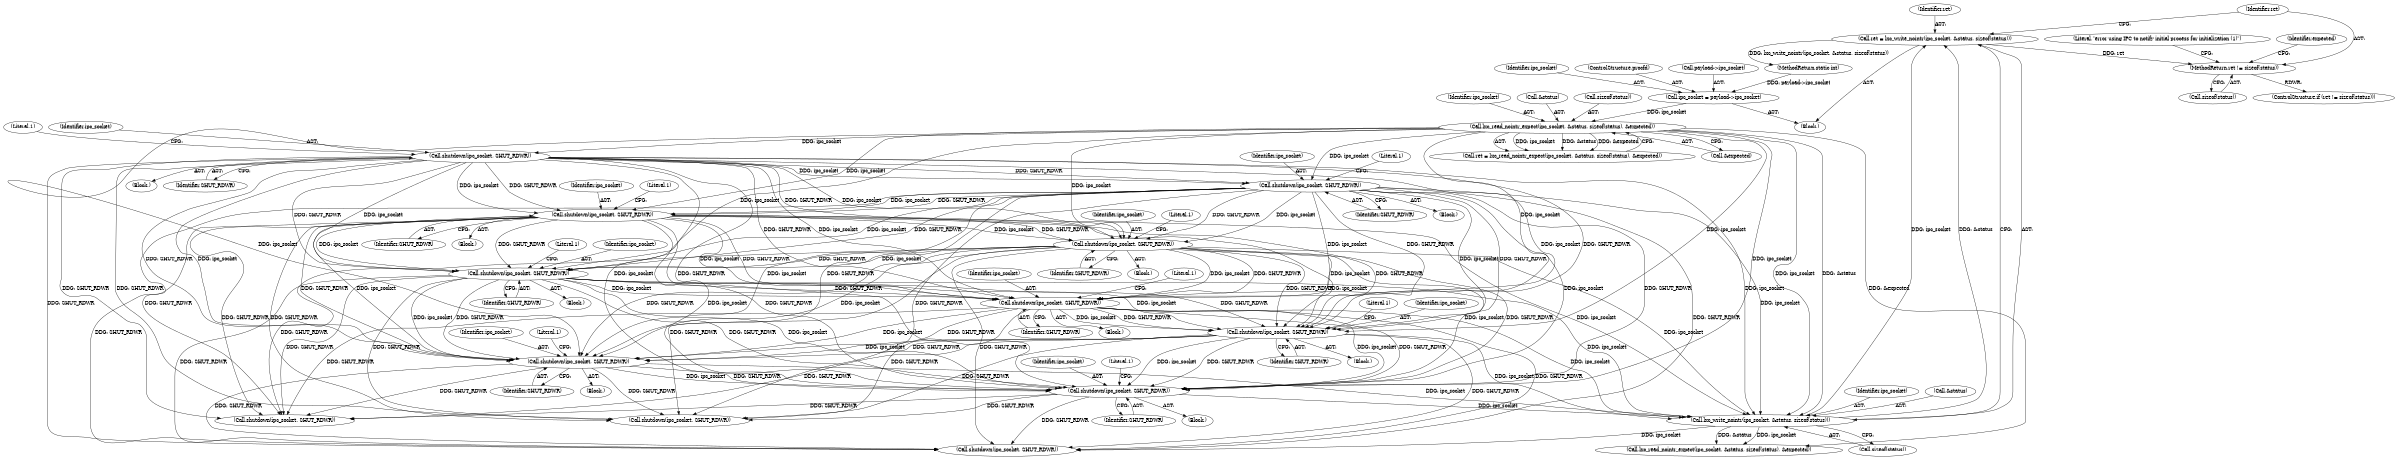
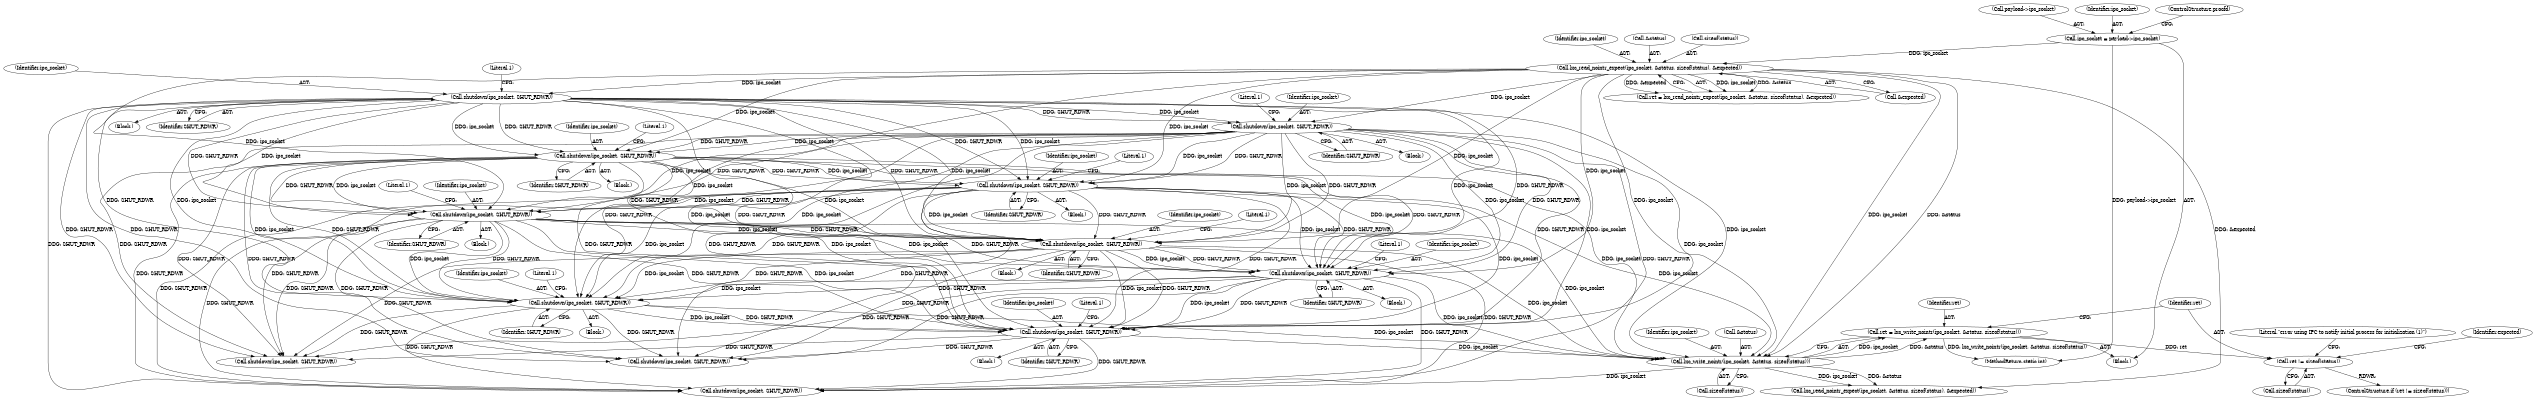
  digraph {
-   n1 [label="(MethodReturn,ret != sizeof(status))"]
+   n1 [label="(Call,ret != sizeof(status))"]
    n2 [label="(Call,sizeof(status))"]
    n3 [label="(ControlStructure,if (ret != sizeof(status)))"]
    n4 [label="(MethodReturn,static int)"]
    n5 [label="(Call,ret = lxc_write_nointr(ipc_socket, &status, sizeof(status)))"]
    n6 [label="(Call,lxc_write_nointr(ipc_socket, &status, sizeof(status)))"]
    n7 [label="(Block,)"]
    n8 [label="(Call,lxc_read_nointr_expect(ipc_socket, &status, sizeof(status), &expected))"]
    n9 [label="(Call,sizeof(status))"]
    n10 [label="(Call,shutdown(ipc_socket, SHUT_RDWR))"]
    n11 [label="(Call,shutdown(ipc_socket, SHUT_RDWR))"]
    n12 [label="(Call,shutdown(ipc_socket, SHUT_RDWR))"]
    n13 [label="(Call,shutdown(ipc_socket, SHUT_RDWR))"]
    n14 [label="(Call,shutdown(ipc_socket, SHUT_RDWR))"]
    n15 [label="(Block,)"]
    n16 [label="(Call,shutdown(ipc_socket, SHUT_RDWR))"]
    n17 [label="(Call,shutdown(ipc_socket, SHUT_RDWR))"]
    n18 [label="(Identifier,SHUT_RDWR)"]
    n19 [label="(Identifier,SHUT_RDWR)"]
    n20 [label="(Block,)"]
    n21 [label="(Identifier,SHUT_RDWR)"]
    n22 [label="(Block,)"]
    n23 [label="(Identifier,SHUT_RDWR)"]
    n24 [label="(Block,)"]
    n25 [label="(Call,lxc_read_nointr_expect(ipc_socket, &status, sizeof(status), &expected))"]
    n26 [label="(Call,shutdown(ipc_socket, SHUT_RDWR))"]
    n27 [label="(Call,shutdown(ipc_socket, SHUT_RDWR))"]
    n28 [label="(Call,shutdown(ipc_socket, SHUT_RDWR))"]
    n29 [label="(Call,shutdown(ipc_socket, SHUT_RDWR))"]
    n30 [label="(Call,shutdown(ipc_socket, SHUT_RDWR))"]
    n31 [label="(Call,ret = lxc_read_nointr_expect(ipc_socket, &status, sizeof(status), &expected))"]
    n32 [label="(Call,&expected)"]
    n33 [label="(Identifier,SHUT_RDWR)"]
    n34 [label="(Block,)"]
    n35 [label="(Identifier,SHUT_RDWR)"]
    n36 [label="(Block,)"]
    n37 [label="(Block,)"]
    n38 [label="(Identifier,SHUT_RDWR)"]
    n39 [label="(Identifier,SHUT_RDWR)"]
    n40 [label="(Block,)"]
    n41 [label="(Identifier,SHUT_RDWR)"]
    n42 [label="(Block,)"]
    n43 [label="(Call,ipc_socket = payload->ipc_socket)"]
    n44 [label="(Call,payload->ipc_socket)"]
    n45 [label="(Literal,\"error using IPC to notify initial process for initialization (1)\")"]
    n46 [label="(Literal,1)"]
    n47 [label="(Literal,1)"]
    n48 [label="(Identifier,ipc_socket)"]
    n49 [label="(Identifier,ipc_socket)"]
    n50 [label="(Identifier,expected)"]
    n51 [label="(Identifier,ipc_socket)"]
    n52 [label="(Identifier,ipc_socket)"]
    n53 [label="(Identifier,ipc_socket)"]
    n54 [label="(Call,&status)"]
    n55 [label="(Call,sizeof(status))"]
    n56 [label="(Literal,1)"]
    n57 [label="(Identifier,ipc_socket)"]
    n58 [label="(Literal,1)"]
    n59 [label="(Literal,1)"]
    n60 [label="(Identifier,ipc_socket)"]
    n61 [label="(Literal,1)"]
    n62 [label="(Identifier,ipc_socket)"]
    n63 [label="(Literal,1)"]
    n64 [label="(Identifier,ipc_socket)"]
    n65 [label="(Identifier,ipc_socket)"]
    n66 [label="(Identifier,ret)"]
    n67 [label="(Call,&status)"]
    n68 [label="(Literal,1)"]
    n69 [label="(Identifier,ipc_socket)"]
    n70 [label="(Literal,1)"]
    n71 [label="(Identifier,ipc_socket)"]
    n72 [label="(Identifier,ret)"]
    n73 [label="(ControlStructure,procfd)"]
    n1 -> n2 [label="CFG: "]
    n1 -> n3 [label="RDWR: "]
    n2 -> n1 [label="AST: "]
    n5 -> n1 [label="DDG: ret"]
    n5 -> n4 [label="DDG: lxc_write_nointr(ipc_socket, &status, sizeof(status))"]
    n5 -> n6 [label="CFG: "]
    n5 -> n7 [label="AST: "]
    n6 -> n5 [label="AST: "]
    n6 -> n5 [label="DDG: ipc_socket"]
    n6 -> n5 [label="DDG: &status"]
    n6 -> n8 [label="DDG: ipc_socket"]
    n6 -> n8 [label="DDG: &status"]
    n6 -> n9 [label="CFG: "]
    n6 -> n10 [label="DDG: ipc_socket"]
    n9 -> n6 [label="AST: "]
    n11 -> n6 [label="DDG: ipc_socket"]
    n11 -> n10 [label="DDG: SHUT_RDWR"]
    n11 -> n12 [label="DDG: ipc_socket"]
    n11 -> n12 [label="DDG: SHUT_RDWR"]
    n11 -> n13 [label="DDG: ipc_socket"]
    n11 -> n13 [label="DDG: SHUT_RDWR"]
    n11 -> n14 [label="DDG: ipc_socket"]
    n11 -> n14 [label="DDG: SHUT_RDWR"]
    n11 -> n15 [label="AST: "]
    n11 -> n16 [label="DDG: SHUT_RDWR"]
    n11 -> n17 [label="DDG: SHUT_RDWR"]
    n11 -> n18 [label="CFG: "]
    n12 -> n6 [label="DDG: ipc_socket"]
    n12 -> n10 [label="DDG: SHUT_RDWR"]
    n12 -> n13 [label="DDG: ipc_socket"]
    n12 -> n13 [label="DDG: SHUT_RDWR"]
    n12 -> n14 [label="DDG: ipc_socket"]
    n12 -> n14 [label="DDG: SHUT_RDWR"]
    n12 -> n16 [label="DDG: SHUT_RDWR"]
    n12 -> n17 [label="DDG: SHUT_RDWR"]
    n12 -> n19 [label="CFG: "]
    n12 -> n20 [label="AST: "]
    n13 -> n6 [label="DDG: ipc_socket"]
    n13 -> n10 [label="DDG: SHUT_RDWR"]
    n13 -> n16 [label="DDG: SHUT_RDWR"]
    n13 -> n17 [label="DDG: SHUT_RDWR"]
    n13 -> n21 [label="CFG: "]
    n13 -> n22 [label="AST: "]
    n14 -> n6 [label="DDG: ipc_socket"]
    n14 -> n10 [label="DDG: SHUT_RDWR"]
    n14 -> n13 [label="DDG: ipc_socket"]
    n14 -> n13 [label="DDG: SHUT_RDWR"]
    n14 -> n16 [label="DDG: SHUT_RDWR"]
    n14 -> n17 [label="DDG: SHUT_RDWR"]
    n14 -> n23 [label="CFG: "]
    n14 -> n24 [label="AST: "]
    n18 -> n11 [label="AST: "]
    n19 -> n12 [label="AST: "]
    n21 -> n13 [label="AST: "]
    n23 -> n14 [label="AST: "]
    n25 -> n6 [label="DDG: ipc_socket"]
    n25 -> n6 [label="DDG: &status"]
    n25 -> n8 [label="DDG: &expected"]
    n25 -> n11 [label="DDG: ipc_socket"]
    n25 -> n12 [label="DDG: ipc_socket"]
    n25 -> n13 [label="DDG: ipc_socket"]
    n25 -> n14 [label="DDG: ipc_socket"]
    n25 -> n26 [label="DDG: ipc_socket"]
    n25 -> n27 [label="DDG: ipc_socket"]
    n25 -> n28 [label="DDG: ipc_socket"]
    n25 -> n29 [label="DDG: ipc_socket"]
    n25 -> n30 [label="DDG: ipc_socket"]
    n25 -> n31 [label="AST: "]
    n25 -> n31 [label="DDG: ipc_socket"]
    n25 -> n31 [label="DDG: &status"]
    n25 -> n31 [label="DDG: &expected"]
    n25 -> n32 [label="CFG: "]
    n26 -> n6 [label="DDG: ipc_socket"]
    n26 -> n10 [label="DDG: SHUT_RDWR"]
    n26 -> n11 [label="DDG: ipc_socket"]
    n26 -> n11 [label="DDG: SHUT_RDWR"]
    n26 -> n12 [label="DDG: ipc_socket"]
    n26 -> n12 [label="DDG: SHUT_RDWR"]
    n26 -> n13 [label="DDG: ipc_socket"]
    n26 -> n13 [label="DDG: SHUT_RDWR"]
    n26 -> n14 [label="DDG: ipc_socket"]
    n26 -> n14 [label="DDG: SHUT_RDWR"]
    n26 -> n16 [label="DDG: SHUT_RDWR"]
    n26 -> n17 [label="DDG: SHUT_RDWR"]
    n26 -> n29 [label="DDG: ipc_socket"]
    n26 -> n29 [label="DDG: SHUT_RDWR"]
    n26 -> n30 [label="DDG: ipc_socket"]
    n26 -> n30 [label="DDG: SHUT_RDWR"]
    n26 -> n33 [label="CFG: "]
    n26 -> n34 [label="AST: "]
    n27 -> n6 [label="DDG: ipc_socket"]
    n27 -> n10 [label="DDG: SHUT_RDWR"]
    n27 -> n11 [label="DDG: ipc_socket"]
    n27 -> n11 [label="DDG: SHUT_RDWR"]
    n27 -> n12 [label="DDG: ipc_socket"]
    n27 -> n12 [label="DDG: SHUT_RDWR"]
    n27 -> n13 [label="DDG: ipc_socket"]
    n27 -> n13 [label="DDG: SHUT_RDWR"]
    n27 -> n14 [label="DDG: ipc_socket"]
    n27 -> n14 [label="DDG: SHUT_RDWR"]
    n27 -> n16 [label="DDG: SHUT_RDWR"]
    n27 -> n17 [label="DDG: SHUT_RDWR"]
    n27 -> n26 [label="DDG: ipc_socket"]
    n27 -> n26 [label="DDG: SHUT_RDWR"]
    n27 -> n29 [label="DDG: ipc_socket"]
    n27 -> n29 [label="DDG: SHUT_RDWR"]
    n27 -> n30 [label="DDG: ipc_socket"]
    n27 -> n30 [label="DDG: SHUT_RDWR"]
    n27 -> n35 [label="CFG: "]
    n27 -> n36 [label="AST: "]
    n28 -> n6 [label="DDG: ipc_socket"]
    n28 -> n10 [label="DDG: SHUT_RDWR"]
    n28 -> n11 [label="DDG: ipc_socket"]
    n28 -> n11 [label="DDG: SHUT_RDWR"]
    n28 -> n12 [label="DDG: ipc_socket"]
    n28 -> n12 [label="DDG: SHUT_RDWR"]
    n28 -> n13 [label="DDG: ipc_socket"]
    n28 -> n13 [label="DDG: SHUT_RDWR"]
    n28 -> n14 [label="DDG: ipc_socket"]
    n28 -> n14 [label="DDG: SHUT_RDWR"]
    n28 -> n16 [label="DDG: SHUT_RDWR"]
    n28 -> n17 [label="DDG: SHUT_RDWR"]
    n28 -> n26 [label="DDG: ipc_socket"]
    n28 -> n26 [label="DDG: SHUT_RDWR"]
    n28 -> n27 [label="DDG: ipc_socket"]
    n28 -> n27 [label="DDG: SHUT_RDWR"]
    n28 -> n29 [label="DDG: ipc_socket"]
    n28 -> n29 [label="DDG: SHUT_RDWR"]
    n28 -> n30 [label="DDG: ipc_socket"]
    n28 -> n30 [label="DDG: SHUT_RDWR"]
    n28 -> n37 [label="AST: "]
    n28 -> n38 [label="CFG: "]
    n29 -> n6 [label="DDG: ipc_socket"]
    n29 -> n10 [label="DDG: SHUT_RDWR"]
    n29 -> n11 [label="DDG: ipc_socket"]
    n29 -> n11 [label="DDG: SHUT_RDWR"]
    n29 -> n12 [label="DDG: ipc_socket"]
    n29 -> n12 [label="DDG: SHUT_RDWR"]
    n29 -> n13 [label="DDG: ipc_socket"]
    n29 -> n13 [label="DDG: SHUT_RDWR"]
    n29 -> n14 [label="DDG: ipc_socket"]
    n29 -> n14 [label="DDG: SHUT_RDWR"]
    n29 -> n16 [label="DDG: SHUT_RDWR"]
    n29 -> n17 [label="DDG: SHUT_RDWR"]
    n29 -> n39 [label="CFG: "]
    n29 -> n40 [label="AST: "]
    n30 -> n6 [label="DDG: ipc_socket"]
    n30 -> n10 [label="DDG: SHUT_RDWR"]
    n30 -> n11 [label="DDG: ipc_socket"]
    n30 -> n11 [label="DDG: SHUT_RDWR"]
    n30 -> n12 [label="DDG: ipc_socket"]
    n30 -> n12 [label="DDG: SHUT_RDWR"]
    n30 -> n13 [label="DDG: ipc_socket"]
    n30 -> n13 [label="DDG: SHUT_RDWR"]
    n30 -> n14 [label="DDG: ipc_socket"]
    n30 -> n14 [label="DDG: SHUT_RDWR"]
    n30 -> n16 [label="DDG: SHUT_RDWR"]
    n30 -> n17 [label="DDG: SHUT_RDWR"]
    n30 -> n29 [label="DDG: ipc_socket"]
    n30 -> n29 [label="DDG: SHUT_RDWR"]
    n30 -> n41 [label="CFG: "]
    n30 -> n42 [label="AST: "]
    n31 -> n25 [label="CFG: "]
    n32 -> n25 [label="AST: "]
    n33 -> n26 [label="AST: "]
    n35 -> n27 [label="AST: "]
    n38 -> n28 [label="AST: "]
    n39 -> n29 [label="AST: "]
    n41 -> n30 [label="AST: "]
-   n4 -> n43 [label="DDG: payload->ipc_socket"]
+   n43 -> n4 [label="DDG: payload->ipc_socket"]
    n43 -> n7 [label="AST: "]
    n43 -> n25 [label="DDG: ipc_socket"]
    n44 -> n43 [label="AST: "]
    n45 -> n1 [label="CFG: "]
    n46 -> n29 [label="CFG: "]
    n47 -> n27 [label="CFG: "]
    n48 -> n28 [label="AST: "]
    n49 -> n29 [label="AST: "]
    n50 -> n1 [label="CFG: "]
    n51 -> n6 [label="AST: "]
    n52 -> n30 [label="AST: "]
    n53 -> n11 [label="AST: "]
    n54 -> n25 [label="AST: "]
    n55 -> n25 [label="AST: "]
    n56 -> n28 [label="CFG: "]
    n57 -> n26 [label="AST: "]
    n58 -> n26 [label="CFG: "]
    n59 -> n30 [label="CFG: "]
    n60 -> n13 [label="AST: "]
    n61 -> n12 [label="CFG: "]
    n62 -> n43 [label="AST: "]
    n63 -> n13 [label="CFG: "]
    n64 -> n14 [label="AST: "]
    n65 -> n27 [label="AST: "]
    n66 -> n1 [label="AST: "]
    n66 -> n5 [label="CFG: "]
    n67 -> n6 [label="AST: "]
    n68 -> n11 [label="CFG: "]
    n69 -> n25 [label="AST: "]
    n70 -> n14 [label="CFG: "]
    n71 -> n12 [label="AST: "]
    n72 -> n5 [label="AST: "]
-   n73 -> n43 [label="AST: "]
+   n73 -> n43 [label="CFG: "]
  }
